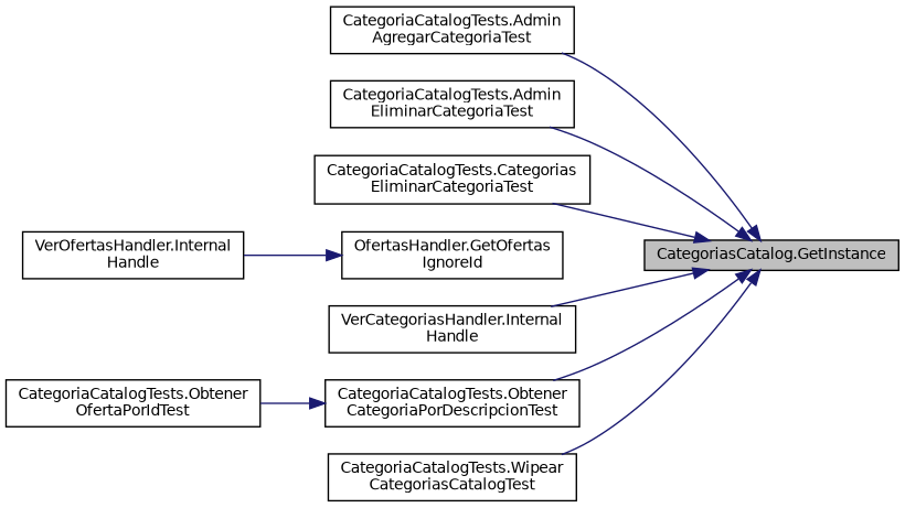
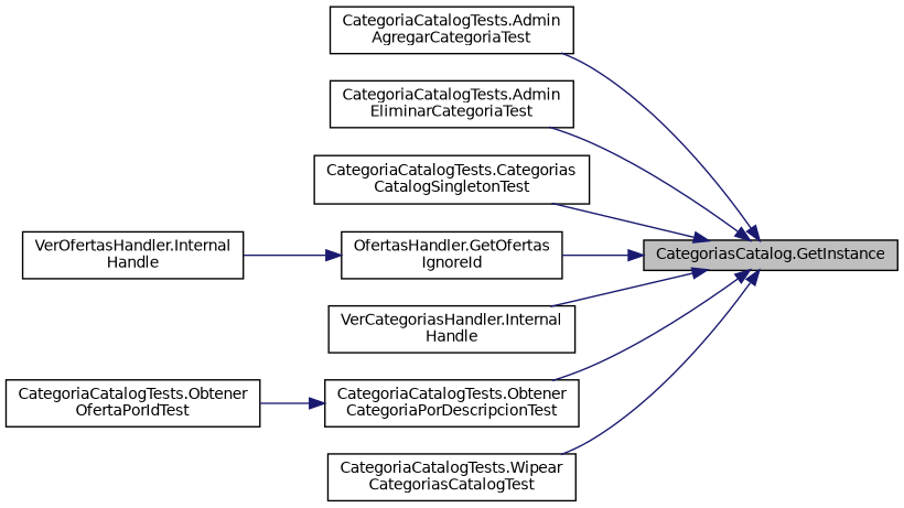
  digraph {
    rankdir=RL
    node [color=black fillcolor=white fontname=Helvetica fontsize=10 shape=record style=filled]
    edge [color=midnightblue dir=back fontname=Helvetica fontsize=10 labelfontname=Helvetica labelfontsize=10 style=solid]
    n1 [fillcolor=grey75 fontcolor=black height=0.2 label="CategoriasCatalog.GetInstance" width=0.4]
    n2 [height=0.2 label="CategoriaCatalogTests.Admin\lAgregarCategoriaTest" width=0.4]
    n3 [height=0.2 label="CategoriaCatalogTests.Admin\lEliminarCategoriaTest" width=0.4]
-   n4 [height=0.2 label="CategoriaCatalogTests.Categorias\lEliminarCategoriaTest" width=0.4]
+   n4 [height=0.2 label="CategoriaCatalogTests.Categorias\lCatalogSingletonTest" width=0.4]
    n5 [height=0.2 label="OfertasHandler.GetOfertas\lIgnoreId" width=0.4]
    n6 [height=0.2 label="VerCategoriasHandler.Internal\lHandle" width=0.4]
    n7 [height=0.2 label="CategoriaCatalogTests.Obtener\lCategoriaPorDescripcionTest" width=0.4]
    n8 [height=0.2 label="CategoriaCatalogTests.Wipear\lCategoriasCatalogTest" width=0.4]
    n9 [height=0.2 label="VerOfertasHandler.Internal\lHandle" width=0.4]
    n10 [height=0.2 label="CategoriaCatalogTests.Obtener\lOfertaPorIdTest" width=0.4]
    n1 -> n2
    n1 -> n3
    n1 -> n4
+   n1 -> n5
    n1 -> n6
    n1 -> n7
    n1 -> n8
    n5 -> n9
    n7 -> n10
  }
